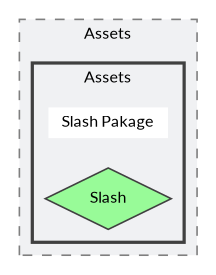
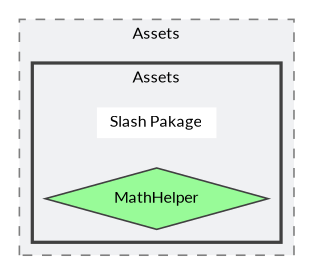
  digraph {
    compound=true
    rankdir=LR
    fontname=Lato
    node [fontname=Lato fontsize=10 style=filled]
    n1 [height=0.2 label="Slash Pakage" shape=plaintext width=0.4 fillcolor=white]
-   n2 [color=grey25 fillcolor=palegreen height=0.2 label=Slash shape=diamond width=0.4]
+   n2 [color=grey25 fillcolor=palegreen height=0.2 label=MathHelper shape=diamond width=0.4]
    subgraph cluster_1 {
      bgcolor="#f0f1f3"
      fontsize=10
      label=Assets
      pencolor=grey50
      style="filled,dashed"
      subgraph cluster_2 {
        bgcolor="#f0f1f3"
        fontsize=10
        pencolor=grey25
        style="filled,bold"
        n1
        n2
      }
    }
  }
